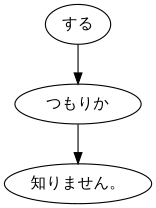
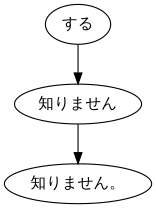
  digraph {
    fontname="IBM Plex Sans"
    node [fontname="IBM Plex Sans"]
    edge [fontname="IBM Plex Sans"]
    n1 [label="する"]
-   n2 [label="つもりか"]
+   n2 [label="知りません"]
    n3 [label="知りません。"]
    n1 -> n2
    n2 -> n3
  }
